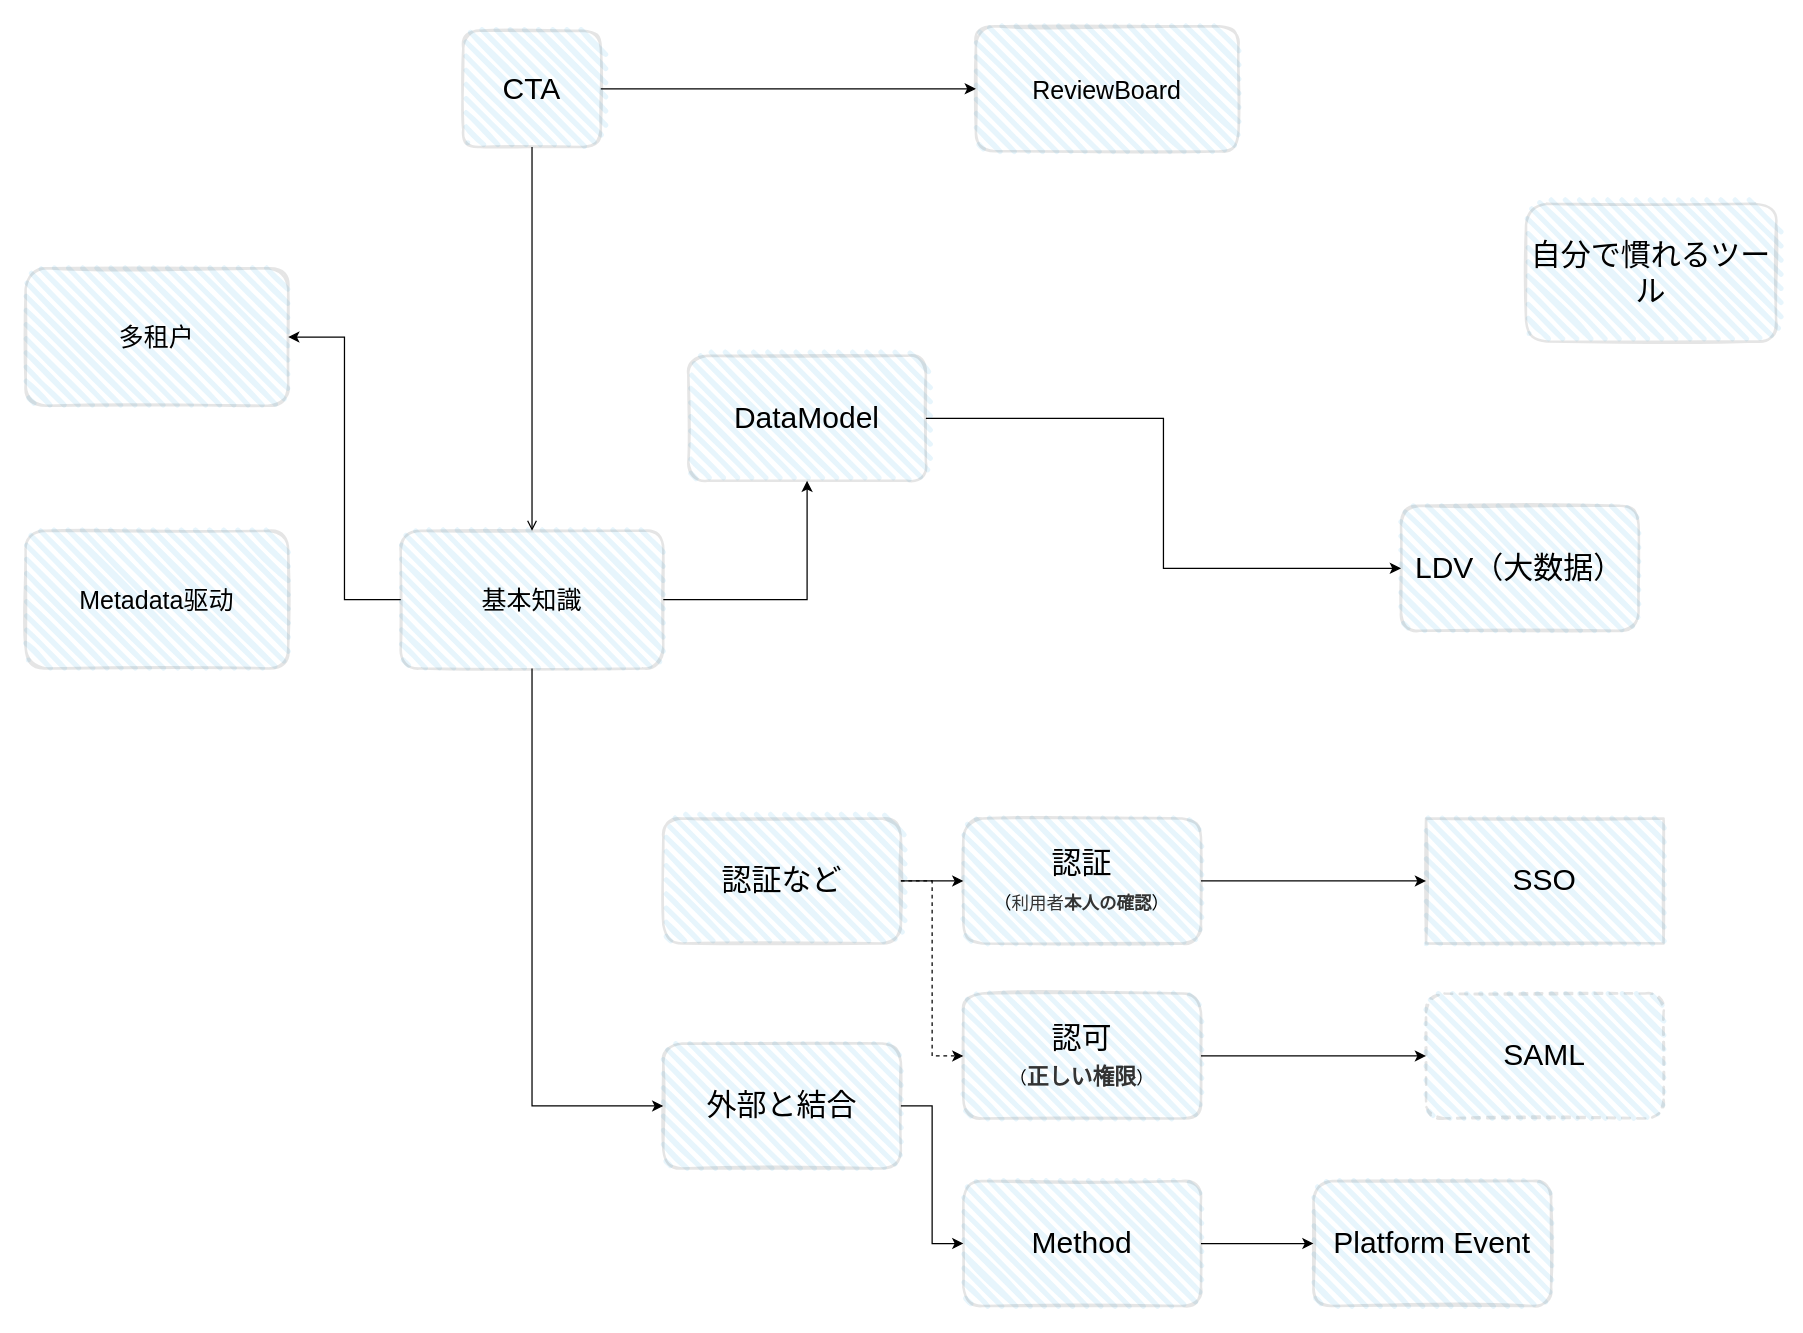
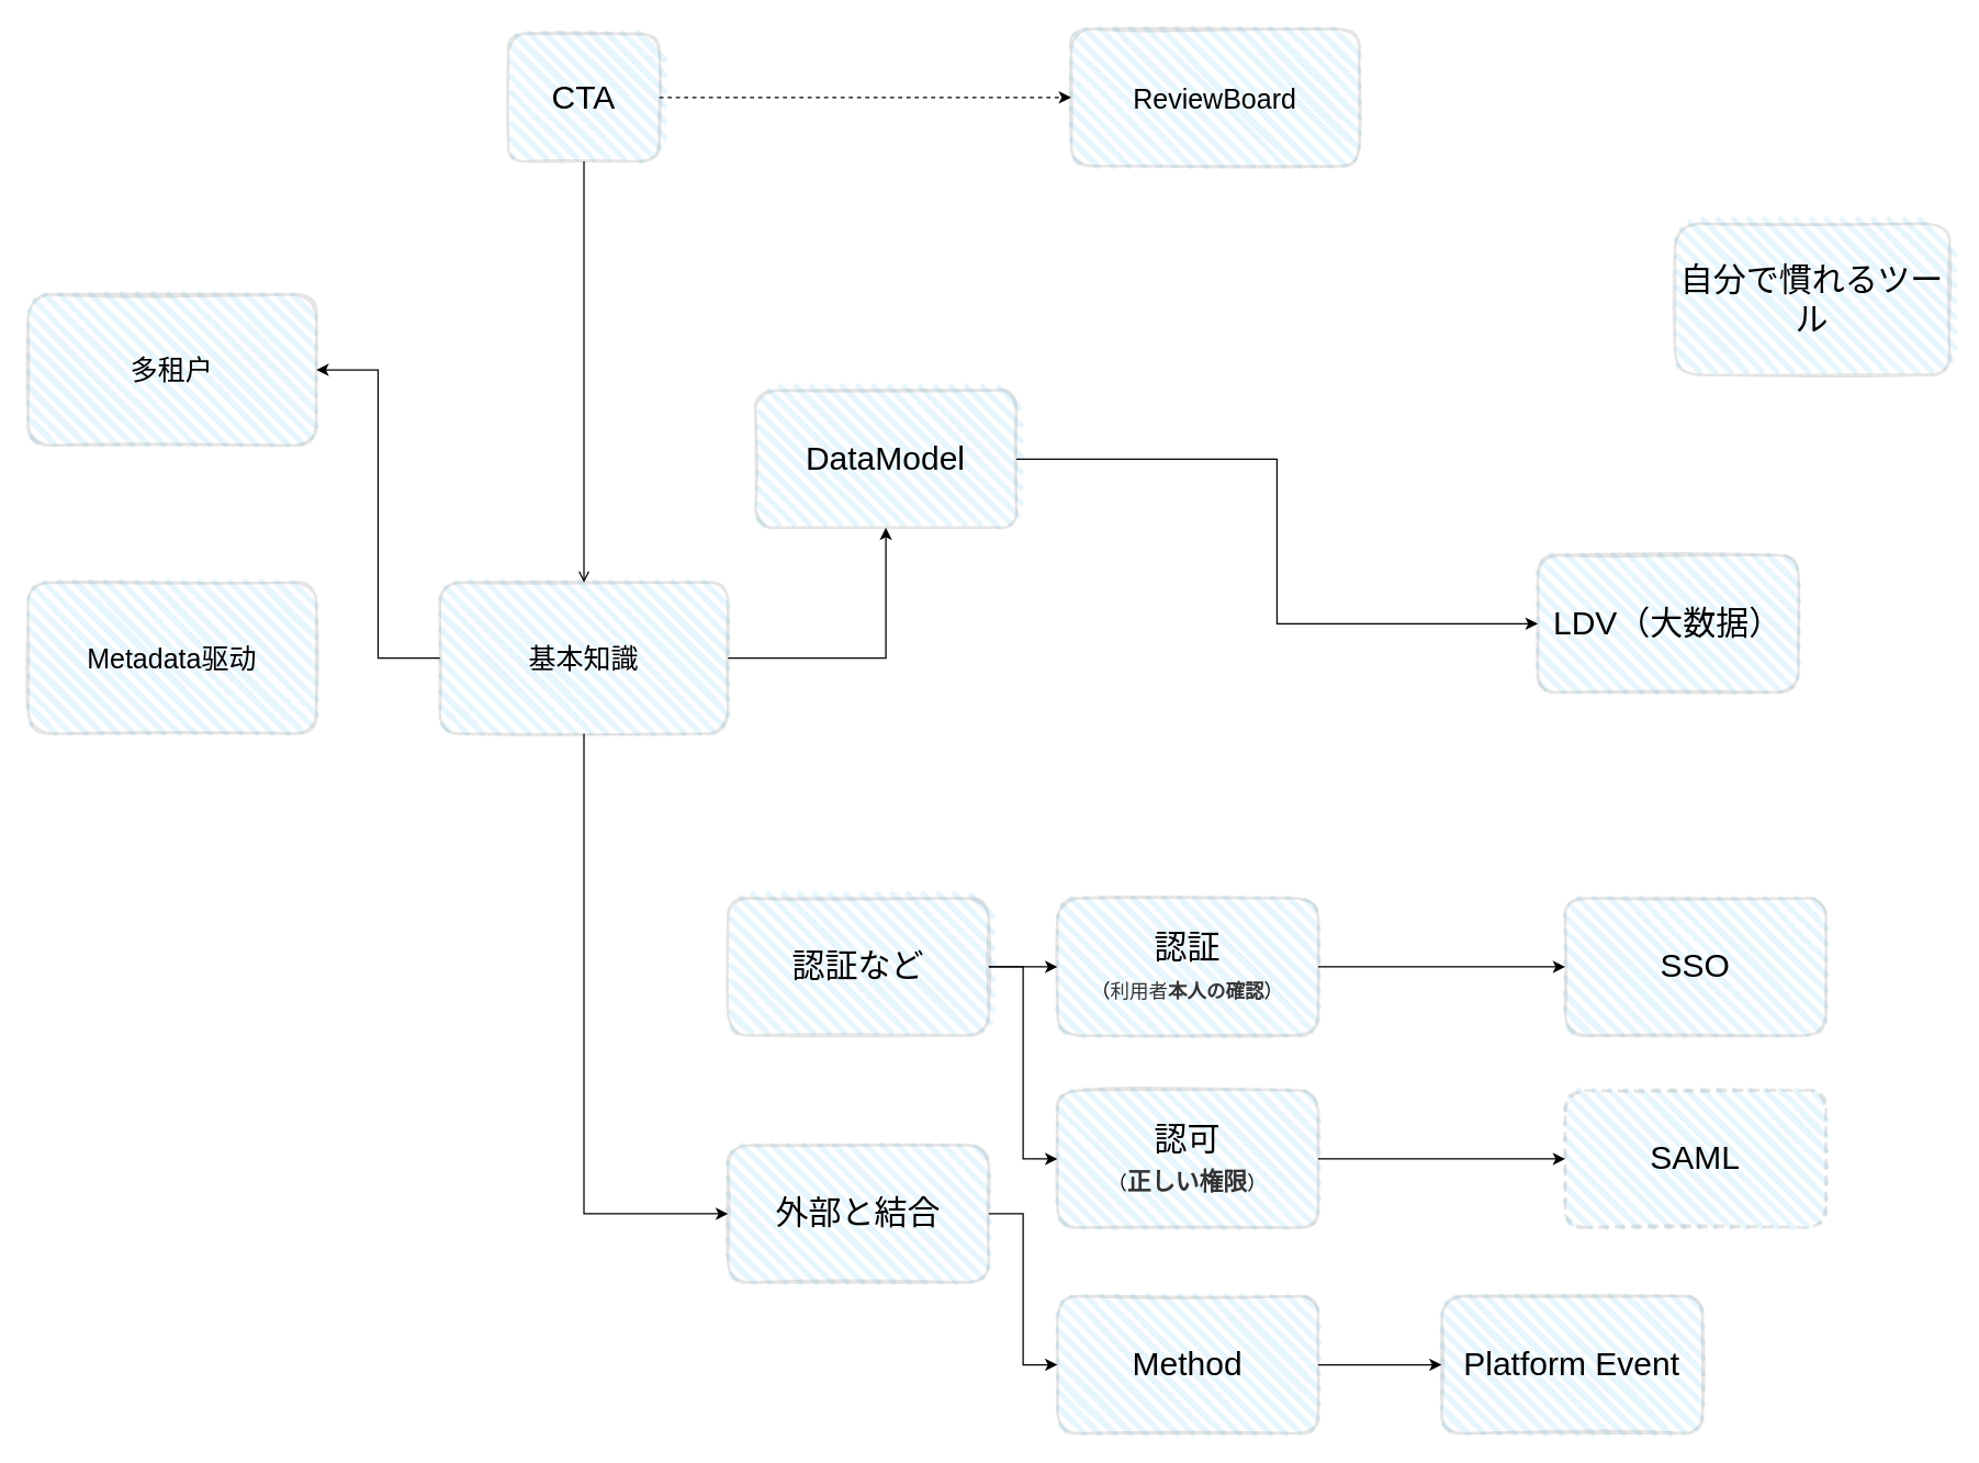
  <mxCell id="0" />
  <mxCell id="1" parent="0" />
  <mxCell id="2" style="edgeStyle=orthogonalEdgeStyle;rounded=0;orthogonalLoop=1;jettySize=auto;html=1;exitX=0.5;exitY=1;exitDx=0;exitDy=0;fontFamily=Helvetica;fontSize=24;fontColor=default;entryX=0;entryY=0.5;entryDx=0;entryDy=0;" parent="1" source="5" target="26" edge="1"><mxGeometry relative="1" as="geometry"><mxPoint x="425" y="994" as="targetPoint" /></mxGeometry></mxCell>
  <mxCell id="3" style="edgeStyle=orthogonalEdgeStyle;rounded=0;orthogonalLoop=1;jettySize=auto;html=1;fontFamily=Verdana;fontSize=14;" edge="1" parent="1" source="5" target="11"><mxGeometry relative="1" as="geometry" /></mxCell>
  <mxCell id="4" style="edgeStyle=orthogonalEdgeStyle;rounded=0;orthogonalLoop=1;jettySize=auto;html=1;exitX=0;exitY=0.5;exitDx=0;exitDy=0;entryX=1;entryY=0.5;entryDx=0;entryDy=0;fontFamily=Verdana;fontSize=14;" edge="1" parent="1" source="5" target="29"><mxGeometry relative="1" as="geometry" /></mxCell>
  <mxCell id="5" value="基本知識" style="rounded=1;whiteSpace=wrap;html=1;strokeWidth=2;fillWeight=4;hachureGap=8;hachureAngle=45;fillColor=#1ba1e2;sketch=1;fontSize=20;opacity=10;glass=0;" parent="1" vertex="1"><mxGeometry x="320" y="424" width="210" height="110" as="geometry" /></mxCell>
  <mxCell id="6" value="ReviewBoard" style="rounded=1;whiteSpace=wrap;html=1;strokeWidth=2;fillWeight=4;hachureGap=8;hachureAngle=45;fillColor=#1ba1e2;sketch=1;glass=0;fontFamily=Helvetica;fontSize=20;fontColor=default;opacity=10;" parent="1" vertex="1"><mxGeometry x="780" y="20.5" width="210" height="100" as="geometry" /></mxCell>
  <mxCell id="7" style="edgeStyle=orthogonalEdgeStyle;rounded=0;orthogonalLoop=1;jettySize=auto;html=1;exitX=0.5;exitY=1;exitDx=0;exitDy=0;fontFamily=Helvetica;fontSize=24;fontColor=default;endArrow=open;" parent="1" source="9" target="5" edge="1"><mxGeometry relative="1" as="geometry" /></mxCell>
- <mxCell id="8" style="edgeStyle=orthogonalEdgeStyle;rounded=0;orthogonalLoop=1;jettySize=auto;html=1;exitX=1;exitY=0.5;exitDx=0;exitDy=0;entryX=0;entryY=0.5;entryDx=0;entryDy=0;fontFamily=Helvetica;fontSize=24;fontColor=default;" parent="1" source="9" target="6" edge="1"><mxGeometry relative="1" as="geometry" /></mxCell>
+ <mxCell id="8" style="edgeStyle=orthogonalEdgeStyle;rounded=0;orthogonalLoop=1;jettySize=auto;html=1;exitX=1;exitY=0.5;exitDx=0;exitDy=0;entryX=0;entryY=0.5;entryDx=0;entryDy=0;fontFamily=Helvetica;fontSize=24;fontColor=default;dashed=1;" parent="1" source="9" target="6" edge="1"><mxGeometry relative="1" as="geometry" /></mxCell>
  <mxCell id="9" value="&lt;font style=&quot;font-size: 24px;&quot;&gt;CTA&lt;/font&gt;" style="rounded=1;whiteSpace=wrap;html=1;strokeWidth=2;fillWeight=4;hachureGap=8;hachureAngle=45;fillColor=#1ba1e2;sketch=1;glass=0;fontFamily=Helvetica;fontSize=20;fontColor=default;opacity=10;" parent="1" vertex="1"><mxGeometry x="370" y="24" width="110" height="93" as="geometry" /></mxCell>
  <mxCell id="10" style="edgeStyle=orthogonalEdgeStyle;rounded=0;orthogonalLoop=1;jettySize=auto;html=1;exitX=1;exitY=0.5;exitDx=0;exitDy=0;entryX=0;entryY=0.5;entryDx=0;entryDy=0;fontFamily=Verdana;fontSize=14;" edge="1" parent="1" source="11" target="15"><mxGeometry relative="1" as="geometry" /></mxCell>
  <mxCell id="11" value="DataModel" style="rounded=1;whiteSpace=wrap;html=1;strokeWidth=2;fillWeight=4;hachureGap=8;hachureAngle=45;fillColor=#1ba1e2;sketch=1;glass=0;fontFamily=Helvetica;fontSize=24;fontColor=default;opacity=10;" parent="1" vertex="1"><mxGeometry x="550" y="284" width="190" height="100" as="geometry" /></mxCell>
  <mxCell id="12" value="自分で慣れるツール" style="rounded=1;whiteSpace=wrap;html=1;strokeWidth=2;fillWeight=4;hachureGap=8;hachureAngle=45;fillColor=#1ba1e2;sketch=1;glass=0;fontFamily=Helvetica;fontSize=24;fontColor=default;opacity=10;" parent="1" vertex="1"><mxGeometry x="1220" y="162.5" width="200" height="110" as="geometry" /></mxCell>
  <mxCell id="13" style="edgeStyle=orthogonalEdgeStyle;rounded=0;orthogonalLoop=1;jettySize=auto;html=1;exitX=1;exitY=0.5;exitDx=0;exitDy=0;fontFamily=Verdana;fontSize=14;" edge="1" parent="1" source="14" target="16"><mxGeometry relative="1" as="geometry" /></mxCell>
  <mxCell id="14" value="認証&lt;br&gt;&lt;font face=&quot;Verdana&quot; style=&quot;font-size: 14px;&quot;&gt;（&lt;span style=&quot;color: rgb(51, 51, 51); text-align: left;&quot;&gt;利用者&lt;/span&gt;&lt;span style=&quot;font-weight: bolder; color: rgb(51, 51, 51); text-align: left;&quot;&gt;本人の確認&lt;/span&gt;）&lt;/font&gt;" style="rounded=1;whiteSpace=wrap;html=1;strokeWidth=2;fillWeight=4;hachureGap=8;hachureAngle=45;fillColor=#1ba1e2;sketch=1;glass=0;fontFamily=Helvetica;fontSize=24;fontColor=default;opacity=10;" vertex="1" parent="1"><mxGeometry x="770" y="654" width="190" height="100" as="geometry" /></mxCell>
  <mxCell id="15" value="LDV（大数据）" style="rounded=1;whiteSpace=wrap;html=1;strokeWidth=2;fillWeight=4;hachureGap=8;hachureAngle=45;fillColor=#1ba1e2;sketch=1;glass=0;fontFamily=Helvetica;fontSize=24;fontColor=default;opacity=10;" vertex="1" parent="1"><mxGeometry x="1120" y="404" width="190" height="100" as="geometry" /></mxCell>
- <mxCell id="16" value="SSO" style="whiteSpace=wrap;html=1;strokeWidth=2;fillWeight=4;hachureGap=8;hachureAngle=45;fillColor=#1ba1e2;sketch=1;glass=0;fontFamily=Helvetica;fontSize=24;fontColor=default;opacity=10;rounded=0;" vertex="1" parent="1"><mxGeometry x="1140" y="654" width="190" height="100" as="geometry" /></mxCell>
+ <mxCell id="16" value="SSO" style="rounded=1;whiteSpace=wrap;html=1;strokeWidth=2;fillWeight=4;hachureGap=8;hachureAngle=45;fillColor=#1ba1e2;sketch=1;glass=0;fontFamily=Helvetica;fontSize=24;fontColor=default;opacity=10;" vertex="1" parent="1"><mxGeometry x="1140" y="654" width="190" height="100" as="geometry" /></mxCell>
  <mxCell id="17" style="edgeStyle=orthogonalEdgeStyle;rounded=0;orthogonalLoop=1;jettySize=auto;html=1;exitX=1;exitY=0.5;exitDx=0;exitDy=0;fontFamily=Verdana;fontSize=14;" edge="1" parent="1" source="18" target="19"><mxGeometry relative="1" as="geometry" /></mxCell>
  <mxCell id="18" value="認可&lt;br&gt;&lt;span style=&quot;font-family: Verdana; font-size: 14px;&quot;&gt;（&lt;/span&gt;&lt;span style=&quot;font-weight: bolder; color: rgb(51, 51, 51); font-family: 游ゴシック体, YuGothic, &amp;quot;游ゴシック Medium&amp;quot;, &amp;quot;Yu Gothic Medium&amp;quot;, 游ゴシック, &amp;quot;Yu Gothic&amp;quot;, &amp;quot;Hiragino Kaku Gothic ProN&amp;quot;, YuGothic, Meiryo, sans-serif; font-size: 17.5px; text-align: left;&quot;&gt;正しい権限&lt;/span&gt;&lt;span style=&quot;font-family: Verdana; font-size: 14px;&quot;&gt;）&lt;/span&gt;" style="rounded=1;whiteSpace=wrap;html=1;strokeWidth=2;fillWeight=4;hachureGap=8;hachureAngle=45;fillColor=#1ba1e2;sketch=1;glass=0;fontFamily=Helvetica;fontSize=24;fontColor=default;opacity=10;" vertex="1" parent="1"><mxGeometry x="770" y="794" width="190" height="100" as="geometry" /></mxCell>
  <mxCell id="19" value="SAML" style="rounded=1;whiteSpace=wrap;html=1;strokeWidth=2;fillWeight=4;hachureGap=8;hachureAngle=45;fillColor=#1ba1e2;sketch=1;glass=0;fontFamily=Helvetica;fontSize=24;fontColor=default;opacity=10;dashed=1;" vertex="1" parent="1"><mxGeometry x="1140" y="794" width="190" height="100" as="geometry" /></mxCell>
  <mxCell id="20" style="edgeStyle=orthogonalEdgeStyle;rounded=0;orthogonalLoop=1;jettySize=auto;html=1;exitX=1;exitY=0.5;exitDx=0;exitDy=0;fontFamily=Verdana;fontSize=14;" edge="1" parent="1" source="22" target="14"><mxGeometry relative="1" as="geometry" /></mxCell>
- <mxCell id="21" style="edgeStyle=orthogonalEdgeStyle;rounded=0;orthogonalLoop=1;jettySize=auto;html=1;exitX=1;exitY=0.5;exitDx=0;exitDy=0;entryX=0;entryY=0.5;entryDx=0;entryDy=0;fontFamily=Verdana;fontSize=14;dashed=1;" edge="1" parent="1" source="22" target="18"><mxGeometry relative="1" as="geometry" /></mxCell>
+ <mxCell id="21" style="edgeStyle=orthogonalEdgeStyle;rounded=0;orthogonalLoop=1;jettySize=auto;html=1;exitX=1;exitY=0.5;exitDx=0;exitDy=0;entryX=0;entryY=0.5;entryDx=0;entryDy=0;fontFamily=Verdana;fontSize=14;" edge="1" parent="1" source="22" target="18"><mxGeometry relative="1" as="geometry" /></mxCell>
  <mxCell id="22" value="認証など" style="rounded=1;whiteSpace=wrap;html=1;strokeWidth=2;fillWeight=4;hachureGap=8;hachureAngle=45;fillColor=#1ba1e2;sketch=1;glass=0;fontFamily=Helvetica;fontSize=24;fontColor=default;opacity=10;" vertex="1" parent="1"><mxGeometry x="530" y="654" width="190" height="100" as="geometry" /></mxCell>
  <mxCell id="23" style="edgeStyle=orthogonalEdgeStyle;rounded=0;orthogonalLoop=1;jettySize=auto;html=1;exitX=1;exitY=0.5;exitDx=0;exitDy=0;entryX=0;entryY=0.5;entryDx=0;entryDy=0;fontFamily=Verdana;fontSize=14;" edge="1" parent="1" source="24" target="27"><mxGeometry relative="1" as="geometry" /></mxCell>
  <mxCell id="24" value="Method" style="rounded=1;whiteSpace=wrap;html=1;strokeWidth=2;fillWeight=4;hachureGap=8;hachureAngle=45;fillColor=#1ba1e2;sketch=1;glass=0;fontFamily=Helvetica;fontSize=24;fontColor=default;opacity=10;" vertex="1" parent="1"><mxGeometry x="770" y="944" width="190" height="100" as="geometry" /></mxCell>
  <mxCell id="25" style="edgeStyle=orthogonalEdgeStyle;rounded=0;orthogonalLoop=1;jettySize=auto;html=1;exitX=1;exitY=0.5;exitDx=0;exitDy=0;entryX=0;entryY=0.5;entryDx=0;entryDy=0;fontFamily=Verdana;fontSize=14;" edge="1" parent="1" source="26" target="24"><mxGeometry relative="1" as="geometry" /></mxCell>
  <mxCell id="26" value="外部と結合" style="rounded=1;whiteSpace=wrap;html=1;strokeWidth=2;fillWeight=4;hachureGap=8;hachureAngle=45;fillColor=#1ba1e2;sketch=1;glass=0;fontFamily=Helvetica;fontSize=24;fontColor=default;opacity=10;" vertex="1" parent="1"><mxGeometry x="530" y="834" width="190" height="100" as="geometry" /></mxCell>
  <mxCell id="27" value="Platform Event" style="rounded=1;whiteSpace=wrap;html=1;strokeWidth=2;fillWeight=4;hachureGap=8;hachureAngle=45;fillColor=#1ba1e2;sketch=1;glass=0;fontFamily=Helvetica;fontSize=24;fontColor=default;opacity=10;" vertex="1" parent="1"><mxGeometry x="1050" y="944" width="190" height="100" as="geometry" /></mxCell>
  <mxCell id="28" value="Metadata驱动" style="rounded=1;whiteSpace=wrap;html=1;strokeWidth=2;fillWeight=4;hachureGap=8;hachureAngle=45;fillColor=#1ba1e2;sketch=1;fontSize=20;opacity=10;glass=0;" vertex="1" parent="1"><mxGeometry x="20" y="424" width="210" height="110" as="geometry" /></mxCell>
  <mxCell id="29" value="多租户" style="rounded=1;whiteSpace=wrap;html=1;strokeWidth=2;fillWeight=4;hachureGap=8;hachureAngle=45;fillColor=#1ba1e2;sketch=1;fontSize=20;opacity=10;glass=0;" vertex="1" parent="1"><mxGeometry x="20" y="214" width="210" height="110" as="geometry" /></mxCell>
